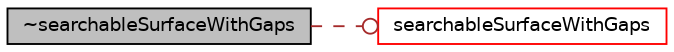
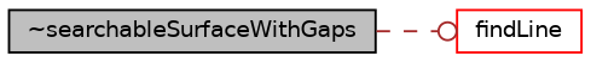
  digraph {
    rankdir=LR
    node [fontname=Helvetica fontsize=10 shape=record]
    n1 [color=black fillcolor=grey75 fontcolor=black height=0.2 label="~searchableSurfaceWithGaps" style=filled width=0.4]
-   n2 [color=red height=0.2 label=searchableSurfaceWithGaps width=0.4]
+   n2 [color=red height=0.2 label=findLine width=0.4]
    n1 -> n2 [color=brown fontname=Helvetica fontsize=10 labelfontname=Helvetica labelfontsize=10 style=dashed arrowhead=odot]
  }
